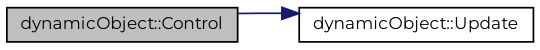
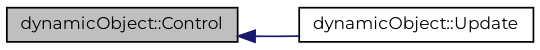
  digraph {
    rankdir=LR
    fontname=Montserrat
    node [color=black fontname=Montserrat fontsize=10 shape=record]
    n1 [fillcolor=grey75 fontcolor=black height=0.2 label="dynamicObject::Control" style=filled width=0.4]
    n2 [height=0.2 label="dynamicObject::Update" width=0.4]
-   n2 -> n1 [color=midnightblue dir=back fontname=Montserrat fontsize=10 labelfontname=Helvetica labelfontsize=10 style=solid]
+   n1 -> n2 [color=midnightblue dir=back fontname=Montserrat fontsize=10 labelfontname=Helvetica labelfontsize=10 style=solid]
  }
